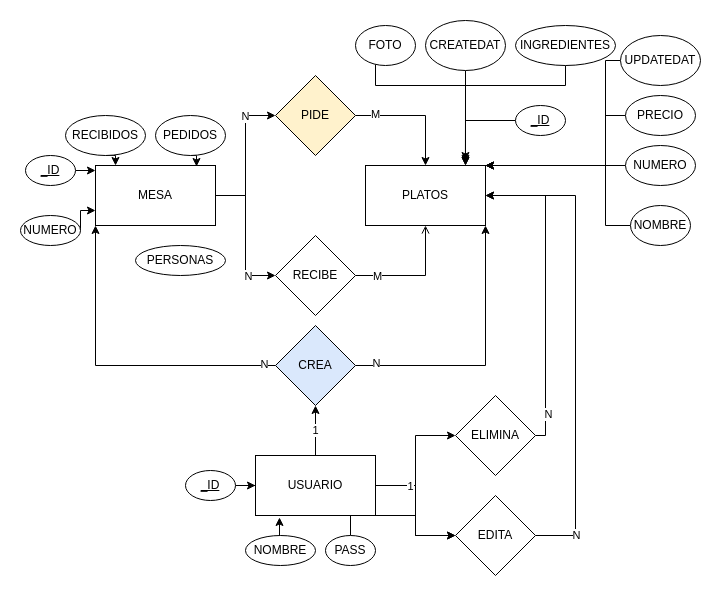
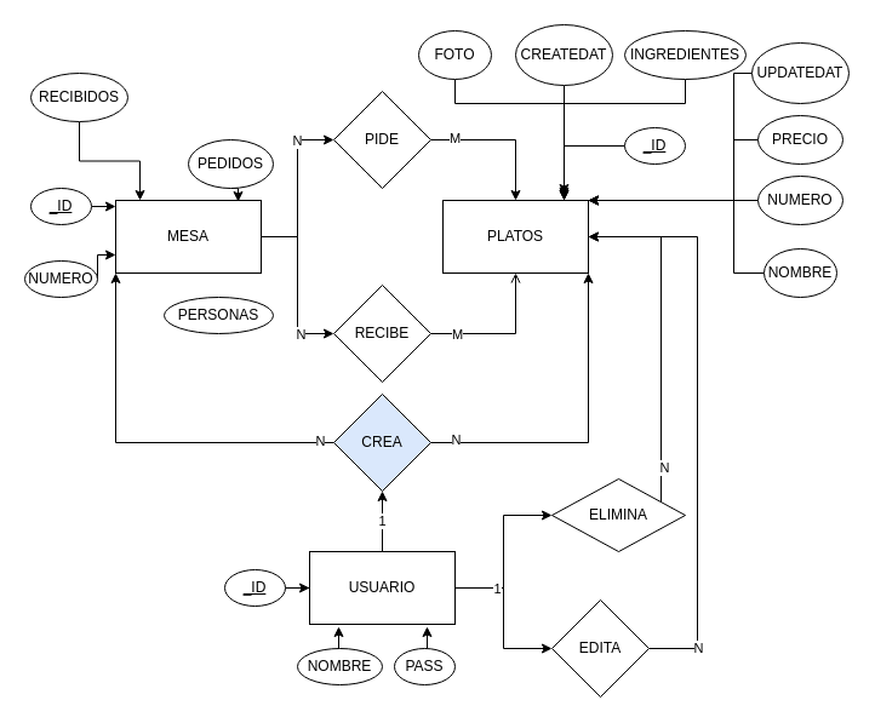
  <mxCell id="0" />
  <mxCell id="1" parent="0" />
  <mxCell id="2" style="edgeStyle=orthogonalEdgeStyle;rounded=0;orthogonalLoop=1;jettySize=auto;html=1;exitX=1;exitY=0.5;exitDx=0;exitDy=0;entryX=0;entryY=0.5;entryDx=0;entryDy=0;" edge="1" parent="1" source="6" target="15"><mxGeometry relative="1" as="geometry" /></mxCell>
  <mxCell id="3" value="N" style="edgeLabel;html=1;align=center;verticalAlign=middle;resizable=0;points=[];" vertex="1" connectable="0" parent="2"><mxGeometry x="0.571" y="-1" relative="1" as="geometry"><mxPoint x="-1" y="-1" as="offset" /></mxGeometry></mxCell>
  <mxCell id="4" style="edgeStyle=orthogonalEdgeStyle;rounded=0;orthogonalLoop=1;jettySize=auto;html=1;entryX=0;entryY=0.5;entryDx=0;entryDy=0;" edge="1" parent="1" source="6" target="18"><mxGeometry relative="1" as="geometry" /></mxCell>
  <mxCell id="5" value="N" style="edgeLabel;html=1;align=center;verticalAlign=middle;resizable=0;points=[];" vertex="1" connectable="0" parent="4"><mxGeometry x="0.6" relative="1" as="geometry"><mxPoint as="offset" /></mxGeometry></mxCell>
  <mxCell id="6" value="MESA" style="rounded=0;whiteSpace=wrap;html=1;" vertex="1" parent="1"><mxGeometry x="95" y="165" width="120" height="60" as="geometry" /></mxCell>
  <mxCell id="7" value="PLATOS" style="rounded=0;whiteSpace=wrap;html=1;" vertex="1" parent="1"><mxGeometry x="365" y="165" width="120" height="60" as="geometry" /></mxCell>
  <mxCell id="8" value="1" style="edgeStyle=orthogonalEdgeStyle;rounded=0;orthogonalLoop=1;jettySize=auto;html=1;entryX=0.5;entryY=1;entryDx=0;entryDy=0;" edge="1" parent="1" source="12" target="23"><mxGeometry relative="1" as="geometry" /></mxCell>
  <mxCell id="9" style="edgeStyle=orthogonalEdgeStyle;rounded=0;orthogonalLoop=1;jettySize=auto;html=1;entryX=0;entryY=0.5;entryDx=0;entryDy=0;" edge="1" parent="1" source="12" target="29"><mxGeometry relative="1" as="geometry" /></mxCell>
  <mxCell id="10" style="edgeStyle=orthogonalEdgeStyle;rounded=0;orthogonalLoop=1;jettySize=auto;html=1;entryX=0;entryY=0.5;entryDx=0;entryDy=0;" edge="1" parent="1" source="12" target="26"><mxGeometry relative="1" as="geometry" /></mxCell>
  <mxCell id="11" value="1" style="edgeLabel;html=1;align=center;verticalAlign=middle;resizable=0;points=[];" vertex="1" connectable="0" parent="10"><mxGeometry x="-0.477" relative="1" as="geometry"><mxPoint as="offset" /></mxGeometry></mxCell>
  <mxCell id="12" value="USUARIO" style="rounded=0;whiteSpace=wrap;html=1;" vertex="1" parent="1"><mxGeometry x="255" y="455" width="120" height="60" as="geometry" /></mxCell>
  <mxCell id="13" style="edgeStyle=orthogonalEdgeStyle;rounded=0;orthogonalLoop=1;jettySize=auto;html=1;exitX=1;exitY=0.5;exitDx=0;exitDy=0;entryX=0.5;entryY=0;entryDx=0;entryDy=0;" edge="1" parent="1" source="15" target="7"><mxGeometry relative="1" as="geometry" /></mxCell>
  <mxCell id="14" value="M" style="edgeLabel;html=1;align=center;verticalAlign=middle;resizable=0;points=[];" vertex="1" connectable="0" parent="13"><mxGeometry x="-0.683" y="2" relative="1" as="geometry"><mxPoint as="offset" /></mxGeometry></mxCell>
- <mxCell id="15" value="PIDE" style="rhombus;whiteSpace=wrap;html=1;fillColor=#fff2cc;" vertex="1" parent="1"><mxGeometry x="275" y="75" width="80" height="80" as="geometry" /></mxCell>
+ <mxCell id="15" value="PIDE" style="rhombus;whiteSpace=wrap;html=1;" vertex="1" parent="1"><mxGeometry x="275" y="75" width="80" height="80" as="geometry" /></mxCell>
  <mxCell id="16" style="edgeStyle=orthogonalEdgeStyle;rounded=0;orthogonalLoop=1;jettySize=auto;html=1;entryX=0.5;entryY=1;entryDx=0;entryDy=0;endArrow=open;" edge="1" parent="1" source="18" target="7"><mxGeometry relative="1" as="geometry" /></mxCell>
  <mxCell id="17" value="M" style="edgeLabel;html=1;align=center;verticalAlign=middle;resizable=0;points=[];" vertex="1" connectable="0" parent="16"><mxGeometry x="-0.65" relative="1" as="geometry"><mxPoint as="offset" /></mxGeometry></mxCell>
  <mxCell id="18" value="RECIBE" style="rhombus;whiteSpace=wrap;html=1;" vertex="1" parent="1"><mxGeometry x="275" y="235" width="80" height="80" as="geometry" /></mxCell>
  <mxCell id="19" style="edgeStyle=orthogonalEdgeStyle;rounded=0;orthogonalLoop=1;jettySize=auto;html=1;exitX=1;exitY=0.5;exitDx=0;exitDy=0;entryX=1;entryY=1;entryDx=0;entryDy=0;" edge="1" parent="1" source="23" target="7"><mxGeometry relative="1" as="geometry" /></mxCell>
  <mxCell id="20" value="N" style="edgeLabel;html=1;align=center;verticalAlign=middle;resizable=0;points=[];" vertex="1" connectable="0" parent="19"><mxGeometry x="-0.852" y="3" relative="1" as="geometry"><mxPoint as="offset" /></mxGeometry></mxCell>
  <mxCell id="21" style="edgeStyle=orthogonalEdgeStyle;rounded=0;orthogonalLoop=1;jettySize=auto;html=1;entryX=0;entryY=1;entryDx=0;entryDy=0;" edge="1" parent="1" source="23" target="6"><mxGeometry relative="1" as="geometry" /></mxCell>
  <mxCell id="22" value="N" style="edgeLabel;html=1;align=center;verticalAlign=middle;resizable=0;points=[];" vertex="1" connectable="0" parent="21"><mxGeometry x="-0.925" y="-2" relative="1" as="geometry"><mxPoint as="offset" /></mxGeometry></mxCell>
  <mxCell id="23" value="CREA" style="rhombus;whiteSpace=wrap;html=1;fillColor=#dae8fc;" vertex="1" parent="1"><mxGeometry x="275" y="325" width="80" height="80" as="geometry" /></mxCell>
  <mxCell id="24" style="edgeStyle=orthogonalEdgeStyle;rounded=0;orthogonalLoop=1;jettySize=auto;html=1;entryX=1;entryY=0.5;entryDx=0;entryDy=0;" edge="1" parent="1" source="26" target="7"><mxGeometry relative="1" as="geometry"><Array as="points"><mxPoint x="575" y="535" /><mxPoint x="575" y="195" /></Array></mxGeometry></mxCell>
  <mxCell id="25" value="N" style="edgeLabel;html=1;align=center;verticalAlign=middle;resizable=0;points=[];" vertex="1" connectable="0" parent="24"><mxGeometry x="-0.826" relative="1" as="geometry"><mxPoint as="offset" /></mxGeometry></mxCell>
  <mxCell id="26" value="EDITA" style="rhombus;whiteSpace=wrap;html=1;" vertex="1" parent="1"><mxGeometry x="455" y="495" width="80" height="80" as="geometry" /></mxCell>
  <mxCell id="27" style="edgeStyle=orthogonalEdgeStyle;rounded=0;orthogonalLoop=1;jettySize=auto;html=1;entryX=1;entryY=0.5;entryDx=0;entryDy=0;" edge="1" parent="1" source="29" target="7"><mxGeometry relative="1" as="geometry"><Array as="points"><mxPoint x="545" y="435" /><mxPoint x="545" y="195" /></Array></mxGeometry></mxCell>
  <mxCell id="28" value="N" style="edgeLabel;html=1;align=center;verticalAlign=middle;resizable=0;points=[];" vertex="1" connectable="0" parent="27"><mxGeometry x="-0.793" y="-2" relative="1" as="geometry"><mxPoint as="offset" /></mxGeometry></mxCell>
- <mxCell id="29" value="ELIMINA" style="rhombus;whiteSpace=wrap;html=1;" vertex="1" parent="1"><mxGeometry x="455" y="395" width="80" height="80" as="geometry" /></mxCell>
+ <mxCell id="29" value="ELIMINA" style="rhombus;whiteSpace=wrap;html=1;" vertex="1" parent="1"><mxGeometry x="455" y="395" width="110" height="60" as="geometry" /></mxCell>
  <mxCell id="30" style="edgeStyle=orthogonalEdgeStyle;rounded=0;orthogonalLoop=1;jettySize=auto;html=1;exitX=1;exitY=0.5;exitDx=0;exitDy=0;entryX=0;entryY=0.75;entryDx=0;entryDy=0;" edge="1" parent="1" source="31" target="6"><mxGeometry relative="1" as="geometry"><Array as="points"><mxPoint x="80" y="210" /></Array></mxGeometry></mxCell>
  <mxCell id="31" value="NUMERO" style="ellipse;whiteSpace=wrap;html=1;" vertex="1" parent="1"><mxGeometry x="20" y="215" width="60" height="30" as="geometry" /></mxCell>
  <mxCell id="32" value="PERSONAS" style="ellipse;whiteSpace=wrap;html=1;" vertex="1" parent="1"><mxGeometry x="135" y="245" width="90" height="30" as="geometry" /></mxCell>
  <mxCell id="33" style="edgeStyle=orthogonalEdgeStyle;rounded=0;orthogonalLoop=1;jettySize=auto;html=1;exitX=0.5;exitY=1;exitDx=0;exitDy=0;entryX=0.842;entryY=0.017;entryDx=0;entryDy=0;entryPerimeter=0;" edge="1" parent="1" source="34" target="6"><mxGeometry relative="1" as="geometry" /></mxCell>
  <mxCell id="34" value="PEDIDOS" style="ellipse;whiteSpace=wrap;html=1;" vertex="1" parent="1"><mxGeometry x="155" y="115" width="70" height="40" as="geometry" /></mxCell>
  <mxCell id="35" style="edgeStyle=orthogonalEdgeStyle;rounded=0;orthogonalLoop=1;jettySize=auto;html=1;exitX=0.5;exitY=1;exitDx=0;exitDy=0;entryX=0.167;entryY=0;entryDx=0;entryDy=0;entryPerimeter=0;" edge="1" parent="1" source="36" target="6"><mxGeometry relative="1" as="geometry" /></mxCell>
- <mxCell id="36" value="RECIBIDOS" style="ellipse;whiteSpace=wrap;html=1;" vertex="1" parent="1"><mxGeometry x="65" y="115" width="80" height="40" as="geometry" /></mxCell>
+ <mxCell id="36" value="RECIBIDOS" style="ellipse;whiteSpace=wrap;html=1;" vertex="1" parent="1"><mxGeometry x="25" y="60" width="80" height="40" as="geometry" /></mxCell>
  <mxCell id="37" style="edgeStyle=orthogonalEdgeStyle;rounded=0;orthogonalLoop=1;jettySize=auto;html=1;exitX=1;exitY=0.5;exitDx=0;exitDy=0;" edge="1" parent="1" source="38"><mxGeometry relative="1" as="geometry"><mxPoint x="95" y="170" as="targetPoint" /></mxGeometry></mxCell>
  <mxCell id="38" value="&lt;u&gt;_ID&lt;/u&gt;" style="ellipse;whiteSpace=wrap;html=1;" vertex="1" parent="1"><mxGeometry x="25" y="155" width="50" height="30" as="geometry" /></mxCell>
  <mxCell id="39" style="edgeStyle=orthogonalEdgeStyle;rounded=0;orthogonalLoop=1;jettySize=auto;html=1;entryX=0;entryY=0.5;entryDx=0;entryDy=0;" edge="1" parent="1" source="40" target="12"><mxGeometry relative="1" as="geometry" /></mxCell>
  <mxCell id="40" value="&lt;u&gt;_ID&lt;/u&gt;" style="ellipse;whiteSpace=wrap;html=1;" vertex="1" parent="1"><mxGeometry x="185" y="470" width="50" height="30" as="geometry" /></mxCell>
  <mxCell id="41" style="edgeStyle=orthogonalEdgeStyle;rounded=0;orthogonalLoop=1;jettySize=auto;html=1;exitX=0.5;exitY=0;exitDx=0;exitDy=0;entryX=0.2;entryY=1.033;entryDx=0;entryDy=0;entryPerimeter=0;" edge="1" parent="1" source="42" target="12"><mxGeometry relative="1" as="geometry" /></mxCell>
  <mxCell id="42" value="NOMBRE" style="ellipse;whiteSpace=wrap;html=1;" vertex="1" parent="1"><mxGeometry x="245" y="535" width="70" height="30" as="geometry" /></mxCell>
- <mxCell id="43" style="edgeStyle=orthogonalEdgeStyle;rounded=0;orthogonalLoop=1;jettySize=auto;html=1;exitX=0.5;exitY=0;exitDx=0;exitDy=0;" edge="1" parent="1" source="44" target="26"><mxGeometry relative="1" as="geometry" /></mxCell>
+ <mxCell id="43" style="edgeStyle=orthogonalEdgeStyle;rounded=0;orthogonalLoop=1;jettySize=auto;html=1;exitX=0.5;exitY=0;exitDx=0;exitDy=0;entryX=0.808;entryY=1.033;entryDx=0;entryDy=0;entryPerimeter=0;" edge="1" parent="1" source="44" target="12"><mxGeometry relative="1" as="geometry" /></mxCell>
  <mxCell id="44" value="PASS" style="ellipse;whiteSpace=wrap;html=1;" vertex="1" parent="1"><mxGeometry x="325" y="535" width="50" height="30" as="geometry" /></mxCell>
  <mxCell id="45" style="edgeStyle=orthogonalEdgeStyle;rounded=0;orthogonalLoop=1;jettySize=auto;html=1;entryX=1;entryY=0;entryDx=0;entryDy=0;" edge="1" parent="1" source="46" target="7"><mxGeometry relative="1" as="geometry"><Array as="points"><mxPoint x="605" y="225" /><mxPoint x="605" y="165" /></Array></mxGeometry></mxCell>
  <mxCell id="46" value="NOMBRE" style="ellipse;whiteSpace=wrap;html=1;" vertex="1" parent="1"><mxGeometry x="630" y="205" width="60" height="40" as="geometry" /></mxCell>
  <mxCell id="47" style="edgeStyle=orthogonalEdgeStyle;rounded=0;orthogonalLoop=1;jettySize=auto;html=1;exitX=0;exitY=0.5;exitDx=0;exitDy=0;entryX=1;entryY=0;entryDx=0;entryDy=0;" edge="1" parent="1" source="48" target="7"><mxGeometry relative="1" as="geometry"><Array as="points"><mxPoint x="525" y="165" /><mxPoint x="525" y="165" /></Array></mxGeometry></mxCell>
  <mxCell id="48" value="NUMERO" style="ellipse;whiteSpace=wrap;html=1;" vertex="1" parent="1"><mxGeometry x="625" y="145" width="70" height="40" as="geometry" /></mxCell>
  <mxCell id="49" style="edgeStyle=orthogonalEdgeStyle;rounded=0;orthogonalLoop=1;jettySize=auto;html=1;entryX=0.833;entryY=-0.083;entryDx=0;entryDy=0;entryPerimeter=0;" edge="1" parent="1" source="50" target="7"><mxGeometry relative="1" as="geometry"><Array as="points"><mxPoint x="375" y="85" /><mxPoint x="465" y="85" /></Array></mxGeometry></mxCell>
- <mxCell id="50" value="FOTO" style="ellipse;whiteSpace=wrap;html=1;" vertex="1" parent="1"><mxGeometry x="355" y="25" width="60" height="40" as="geometry" /></mxCell>
+ <mxCell id="50" value="FOTO" style="ellipse;whiteSpace=wrap;html=1;" vertex="1" parent="1"><mxGeometry x="345" y="25" width="60" height="40" as="geometry" /></mxCell>
  <mxCell id="51" style="edgeStyle=orthogonalEdgeStyle;rounded=0;orthogonalLoop=1;jettySize=auto;html=1;entryX=1;entryY=0;entryDx=0;entryDy=0;" edge="1" parent="1" source="52" target="7"><mxGeometry relative="1" as="geometry"><Array as="points"><mxPoint x="605" y="115" /><mxPoint x="605" y="165" /></Array></mxGeometry></mxCell>
  <mxCell id="52" value="PRECIO" style="ellipse;whiteSpace=wrap;html=1;" vertex="1" parent="1"><mxGeometry x="625" y="95" width="70" height="40" as="geometry" /></mxCell>
  <mxCell id="53" style="edgeStyle=orthogonalEdgeStyle;rounded=0;orthogonalLoop=1;jettySize=auto;html=1;" edge="1" parent="1" source="54"><mxGeometry relative="1" as="geometry"><mxPoint x="465" y="165" as="targetPoint" /><Array as="points"><mxPoint x="565" y="85" /><mxPoint x="465" y="85" /><mxPoint x="465" y="165" /></Array></mxGeometry></mxCell>
  <mxCell id="54" value="INGREDIENTES" style="ellipse;whiteSpace=wrap;html=1;" vertex="1" parent="1"><mxGeometry x="515" y="25" width="100" height="40" as="geometry" /></mxCell>
  <mxCell id="55" style="edgeStyle=orthogonalEdgeStyle;rounded=0;orthogonalLoop=1;jettySize=auto;html=1;entryX=0.833;entryY=-0.033;entryDx=0;entryDy=0;entryPerimeter=0;" edge="1" parent="1" source="56" target="7"><mxGeometry relative="1" as="geometry" /></mxCell>
  <mxCell id="56" value="&lt;u&gt;_ID&lt;/u&gt;" style="ellipse;whiteSpace=wrap;html=1;" vertex="1" parent="1"><mxGeometry x="515" y="105" width="50" height="30" as="geometry" /></mxCell>
  <mxCell id="57" style="edgeStyle=orthogonalEdgeStyle;rounded=0;orthogonalLoop=1;jettySize=auto;html=1;" edge="1" parent="1" source="58" target="7"><mxGeometry relative="1" as="geometry"><Array as="points"><mxPoint x="465" y="155" /><mxPoint x="465" y="155" /></Array></mxGeometry></mxCell>
  <mxCell id="58" value="CREATEDAT" style="ellipse;whiteSpace=wrap;html=1;" vertex="1" parent="1"><mxGeometry x="425" y="20" width="80" height="50" as="geometry" /></mxCell>
  <mxCell id="59" style="edgeStyle=orthogonalEdgeStyle;rounded=0;orthogonalLoop=1;jettySize=auto;html=1;exitX=0;exitY=0.5;exitDx=0;exitDy=0;entryX=1;entryY=0;entryDx=0;entryDy=0;" edge="1" parent="1" source="60" target="7"><mxGeometry relative="1" as="geometry"><Array as="points"><mxPoint x="605" y="60" /><mxPoint x="605" y="165" /></Array></mxGeometry></mxCell>
  <mxCell id="60" value="UPDATEDAT" style="ellipse;whiteSpace=wrap;html=1;" vertex="1" parent="1"><mxGeometry x="620" y="35" width="80" height="50" as="geometry" /></mxCell>
